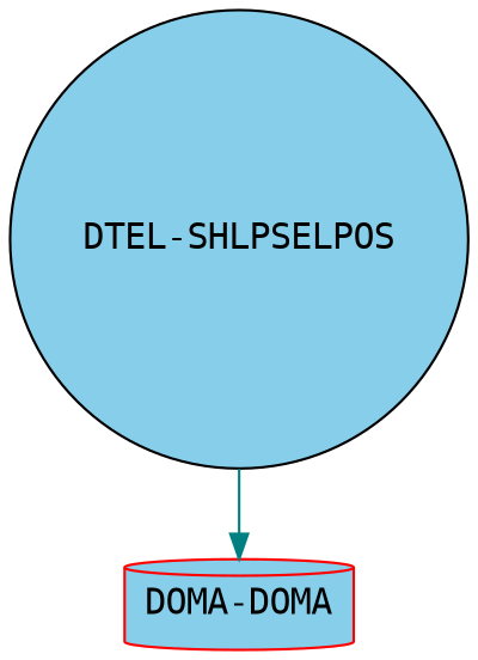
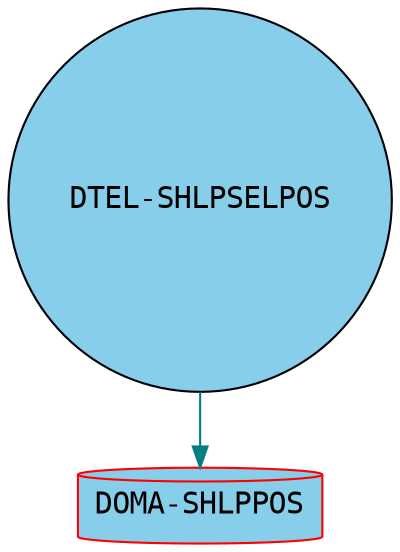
  digraph {
    fontname="DejaVu Sans Mono"
    node [style=filled fillcolor=skyblue fontname="DejaVu Sans Mono"]
    "DTEL-SHLPSELPOS" [color=black shape=circle]
-   "DOMA-SHLPPOS" [color=red shape=cylinder label="DOMA-DOMA"]
+   "DOMA-SHLPPOS" [color=red shape=cylinder]
    "DTEL-SHLPSELPOS" -> "DOMA-SHLPPOS" [color=teal fontname="DejaVu Sans Mono"]
  }
